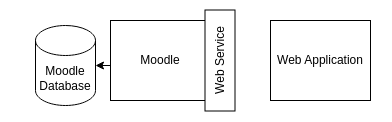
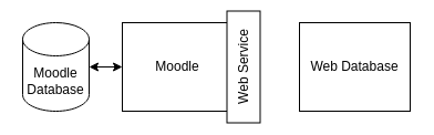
  <mxCell id="0" />
  <mxCell id="1" parent="0" />
  <mxCell id="2" style="edgeStyle=orthogonalEdgeStyle;rounded=0;orthogonalLoop=1;jettySize=auto;html=1;startArrow=classic;startFill=1;" edge="1" parent="1" source="3" target="4"><mxGeometry relative="1" as="geometry" /></mxCell>
- <mxCell id="3" value="Moodle Database" style="shape=cylinder3;whiteSpace=wrap;html=1;boundedLbl=1;backgroundOutline=1;size=15;" vertex="1" parent="1"><mxGeometry x="35" y="25" width="60" height="80" as="geometry" /></mxCell>
+ <mxCell id="3" value="Moodle Database" style="shape=cylinder3;whiteSpace=wrap;html=1;boundedLbl=1;backgroundOutline=1;size=15;" vertex="1" parent="1"><mxGeometry x="20" y="20" width="60" height="80" as="geometry" /></mxCell>
  <mxCell id="4" value="&lt;div&gt;Moodle&lt;/div&gt;" style="rounded=0;whiteSpace=wrap;html=1;" vertex="1" parent="1"><mxGeometry x="110" y="20" width="100" height="80" as="geometry" /></mxCell>
- <mxCell id="5" value="Web Application" style="rounded=0;whiteSpace=wrap;html=1;" vertex="1" parent="1"><mxGeometry x="270" y="20" width="100" height="80" as="geometry" /></mxCell>
+ <mxCell id="5" value="Web Database" style="rounded=0;whiteSpace=wrap;html=1;" vertex="1" parent="1"><mxGeometry x="270" y="20" width="100" height="80" as="geometry" /></mxCell>
  <mxCell id="6" value="Web Service" style="rounded=0;whiteSpace=wrap;html=1;rotation=-90;" vertex="1" parent="1"><mxGeometry x="169" y="45" width="101" height="30" as="geometry" /></mxCell>
